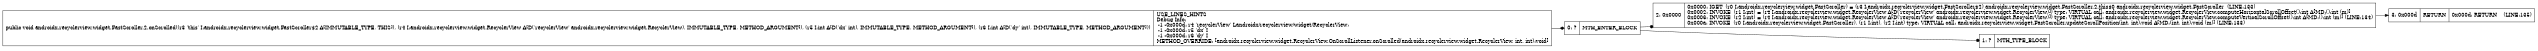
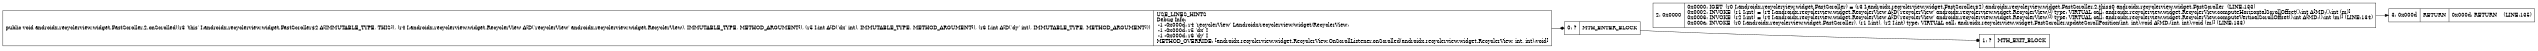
  digraph {
    rankdir=LR
    node [shape=record]
    edge [arrowhead=dot]
    n1 [label="{0\:\ ?|MTH_ENTER_BLOCK\l}"]
    n2 [label="{2\:\ 0x0000|0x0000: IGET  (r0 I:androidx.recyclerview.widget.FastScroller) = (r3 I:androidx.recyclerview.widget.FastScroller$2) androidx.recyclerview.widget.FastScroller.2.this$0 androidx.recyclerview.widget.FastScroller  (LINE:133)\l0x0002: INVOKE  (r1 I:int) = (r4 I:androidx.recyclerview.widget.RecyclerView A[D('recyclerView' androidx.recyclerview.widget.RecyclerView)]) type: VIRTUAL call: androidx.recyclerview.widget.RecyclerView.computeHorizontalScrollOffset():int A[MD:():int (m)]\l0x0006: INVOKE  (r2 I:int) = (r4 I:androidx.recyclerview.widget.RecyclerView A[D('recyclerView' androidx.recyclerview.widget.RecyclerView)]) type: VIRTUAL call: androidx.recyclerview.widget.RecyclerView.computeVerticalScrollOffset():int A[MD:():int (m)] (LINE:134)\l0x000a: INVOKE  (r0 I:androidx.recyclerview.widget.FastScroller), (r1 I:int), (r2 I:int) type: VIRTUAL call: androidx.recyclerview.widget.FastScroller.updateScrollPosition(int, int):void A[MD:(int, int):void (m)] (LINE:133)\l}"]
-   n3 [label="{1\:\ ?|MTH_TYPE_BLOCK\l}"]
+   n3 [label="{1\:\ ?|MTH_EXIT_BLOCK\l}"]
    n4 [label="{3\:\ 0x000d|RETURN\l|0x000d: RETURN    (LINE:135)\l}"]
    n5 [label="{public void androidx.recyclerview.widget.FastScroller.2.onScrolled((r3 'this' I:androidx.recyclerview.widget.FastScroller$2 A[IMMUTABLE_TYPE, THIS]), (r4 I:androidx.recyclerview.widget.RecyclerView A[D('recyclerView' androidx.recyclerview.widget.RecyclerView), IMMUTABLE_TYPE, METHOD_ARGUMENT]), (r5 I:int A[D('dx' int), IMMUTABLE_TYPE, METHOD_ARGUMENT]), (r6 I:int A[D('dy' int), IMMUTABLE_TYPE, METHOD_ARGUMENT]))  | USE_LINES_HINTS\lDebug Info:\l  \-1 \-0x000d: r4 'recyclerView' Landroidx\/recyclerview\/widget\/RecyclerView;\l  \-1 \-0x000d: r5 'dx' I\l  \-1 \-0x000d: r6 'dy' I\lMETHOD_OVERRIDE: [androidx.recyclerview.widget.RecyclerView.OnScrollListener.onScrolled(androidx.recyclerview.widget.RecyclerView, int, int):void]\l}"]
-   n1 -> n2
    n1 -> n3
    n2 -> n4 [arrowhead=normal]
    n5 -> n1 [arrowhead=diamond]
  }
